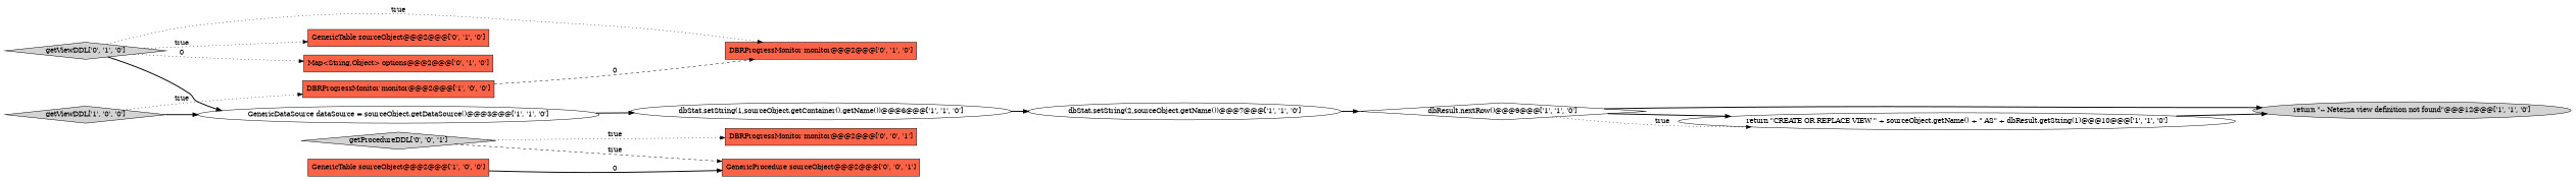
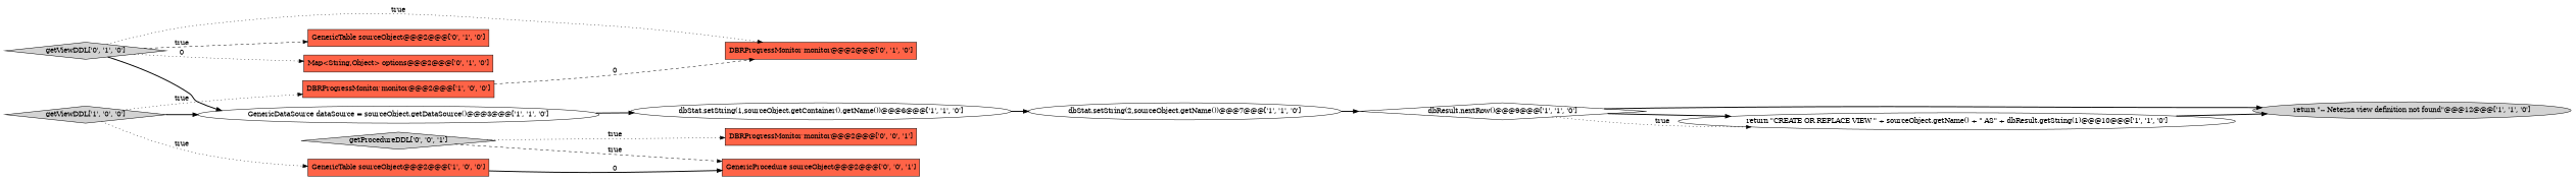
  digraph {
    rankdir=LR
    node [fillcolor=tomato shape=box style=filled]
    edge [style=bold]
    n1 [fillcolor=white label="dbStat.setString(2,sourceObject.getName())@@@7@@@['1', '1', '0']" shape=ellipse]
    n2 [fillcolor=white label="dbResult.nextRow()@@@9@@@['1', '1', '0']" shape=diamond]
    n3 [fillcolor=white label="return \"CREATE OR REPLACE VIEW \" + sourceObject.getName() + \" AS\" + dbResult.getString(1)@@@10@@@['1', '1', '0']" shape=ellipse]
    n4 [fillcolor=lightgray label="return \"-- Netezza view definition not found\"@@@12@@@['1', '1', '0']" shape=ellipse]
    n5 [label="GenericTable sourceObject@@@2@@@['1', '0', '0']"]
    n6 [label="GenericProcedure sourceObject@@@2@@@['0', '0', '1']"]
    n7 [label="DBRProgressMonitor monitor@@@2@@@['0', '1', '0']"]
    n8 [fillcolor=white label="dbStat.setString(1,sourceObject.getContainer().getName())@@@6@@@['1', '1', '0']" shape=ellipse]
    n9 [label="DBRProgressMonitor monitor@@@2@@@['1', '0', '0']"]
    n10 [fillcolor=white label="GenericDataSource dataSource = sourceObject.getDataSource()@@@3@@@['1', '1', '0']" shape=ellipse]
    n11 [label="GenericTable sourceObject@@@2@@@['0', '1', '0']"]
    n12 [fillcolor=lightgray label="getViewDDL['1', '0', '0']" shape=diamond]
    n13 [label="DBRProgressMonitor monitor@@@2@@@['0', '0', '1']"]
    n14 [fillcolor=lightgray label="getViewDDL['0', '1', '0']" shape=diamond]
    n15 [label="Map<String,Object> options@@@2@@@['0', '1', '0']"]
    n16 [fillcolor=lightgray label="getProcedureDDL['0', '0', '1']" shape=diamond]
    n1 -> n2
    n2 -> n3 [label=true style=dotted]
    n2 -> n3
    n2 -> n4
    n3 -> n4
    n5 -> n6 [label=0]
    n8 -> n1
    n9 -> n7 [label=0 style=dashed]
    n10 -> n8
+   n12 -> n5 [label=true style=dotted]
    n12 -> n9 [label=true style=dotted]
    n12 -> n10
    n14 -> n7 [label=true style=dotted]
    n14 -> n10
-   n14 -> n11 [label=true style=dotted]
+   n14 -> n11 [label=true style=dashed]
    n14 -> n15 [label=0 style=dotted]
    n16 -> n6 [label=true style=dashed]
    n16 -> n13 [label=true style=dotted]
  }
